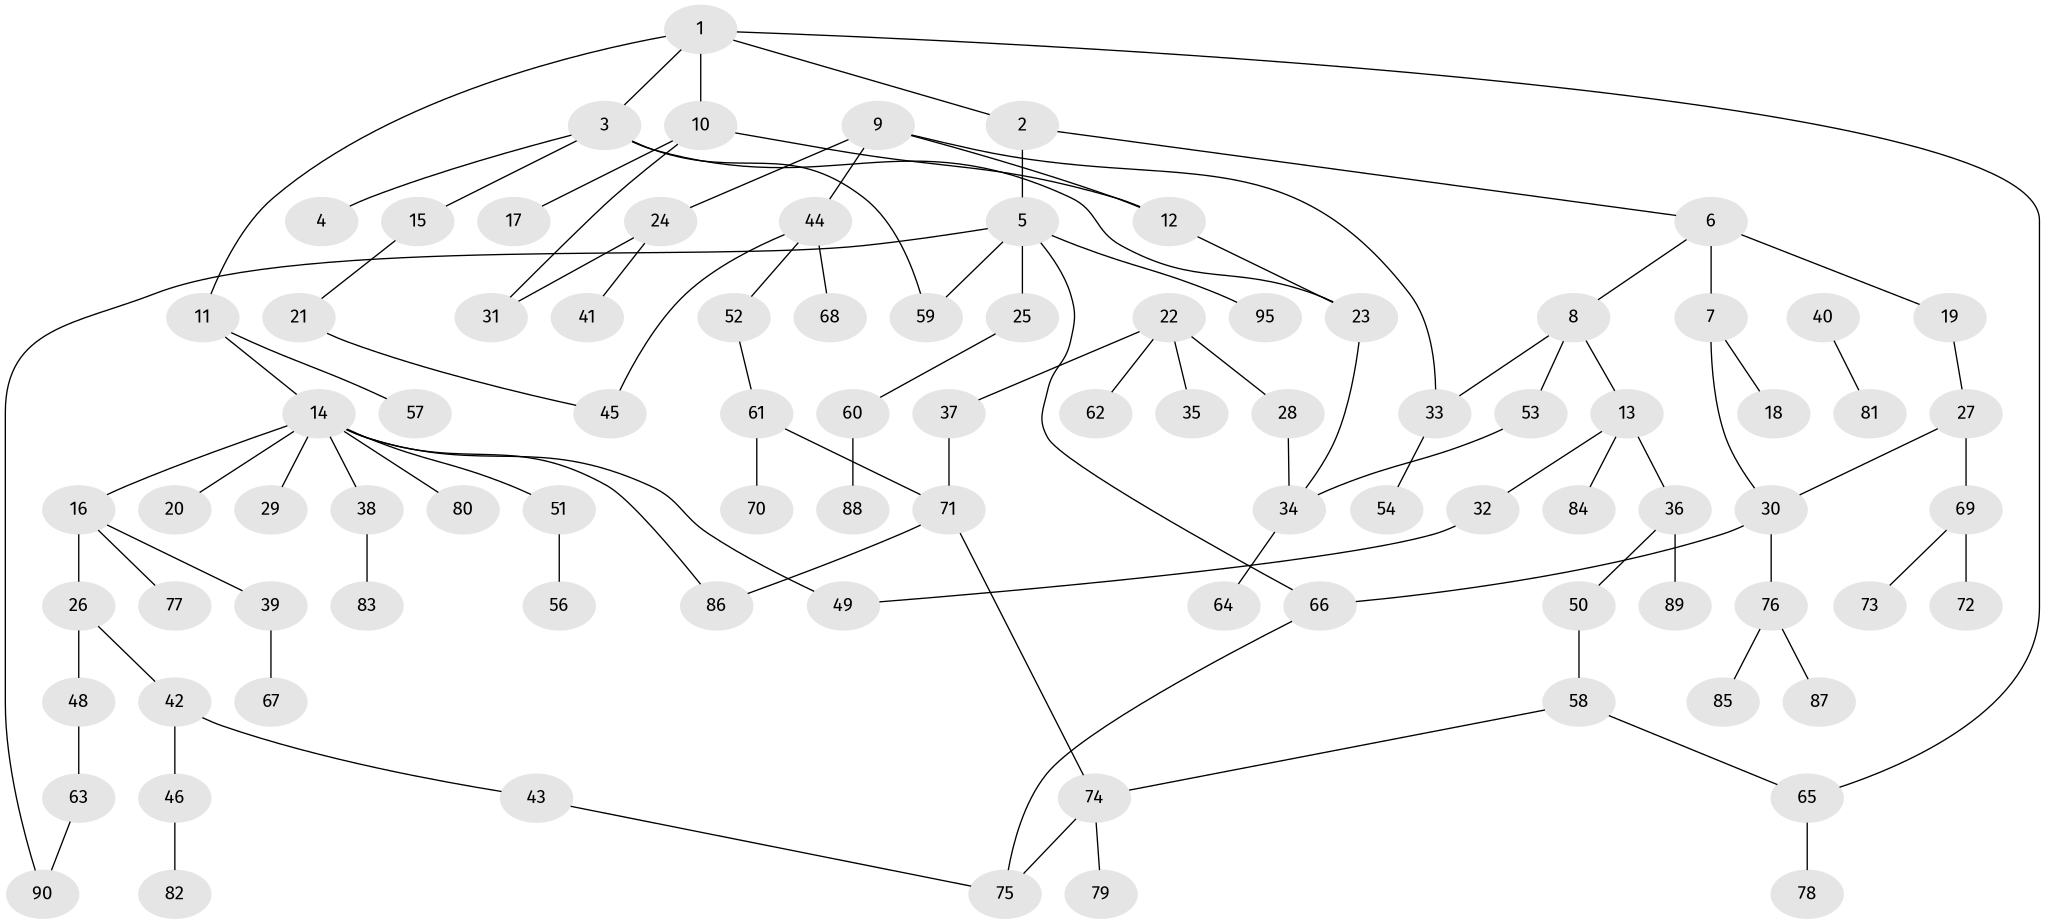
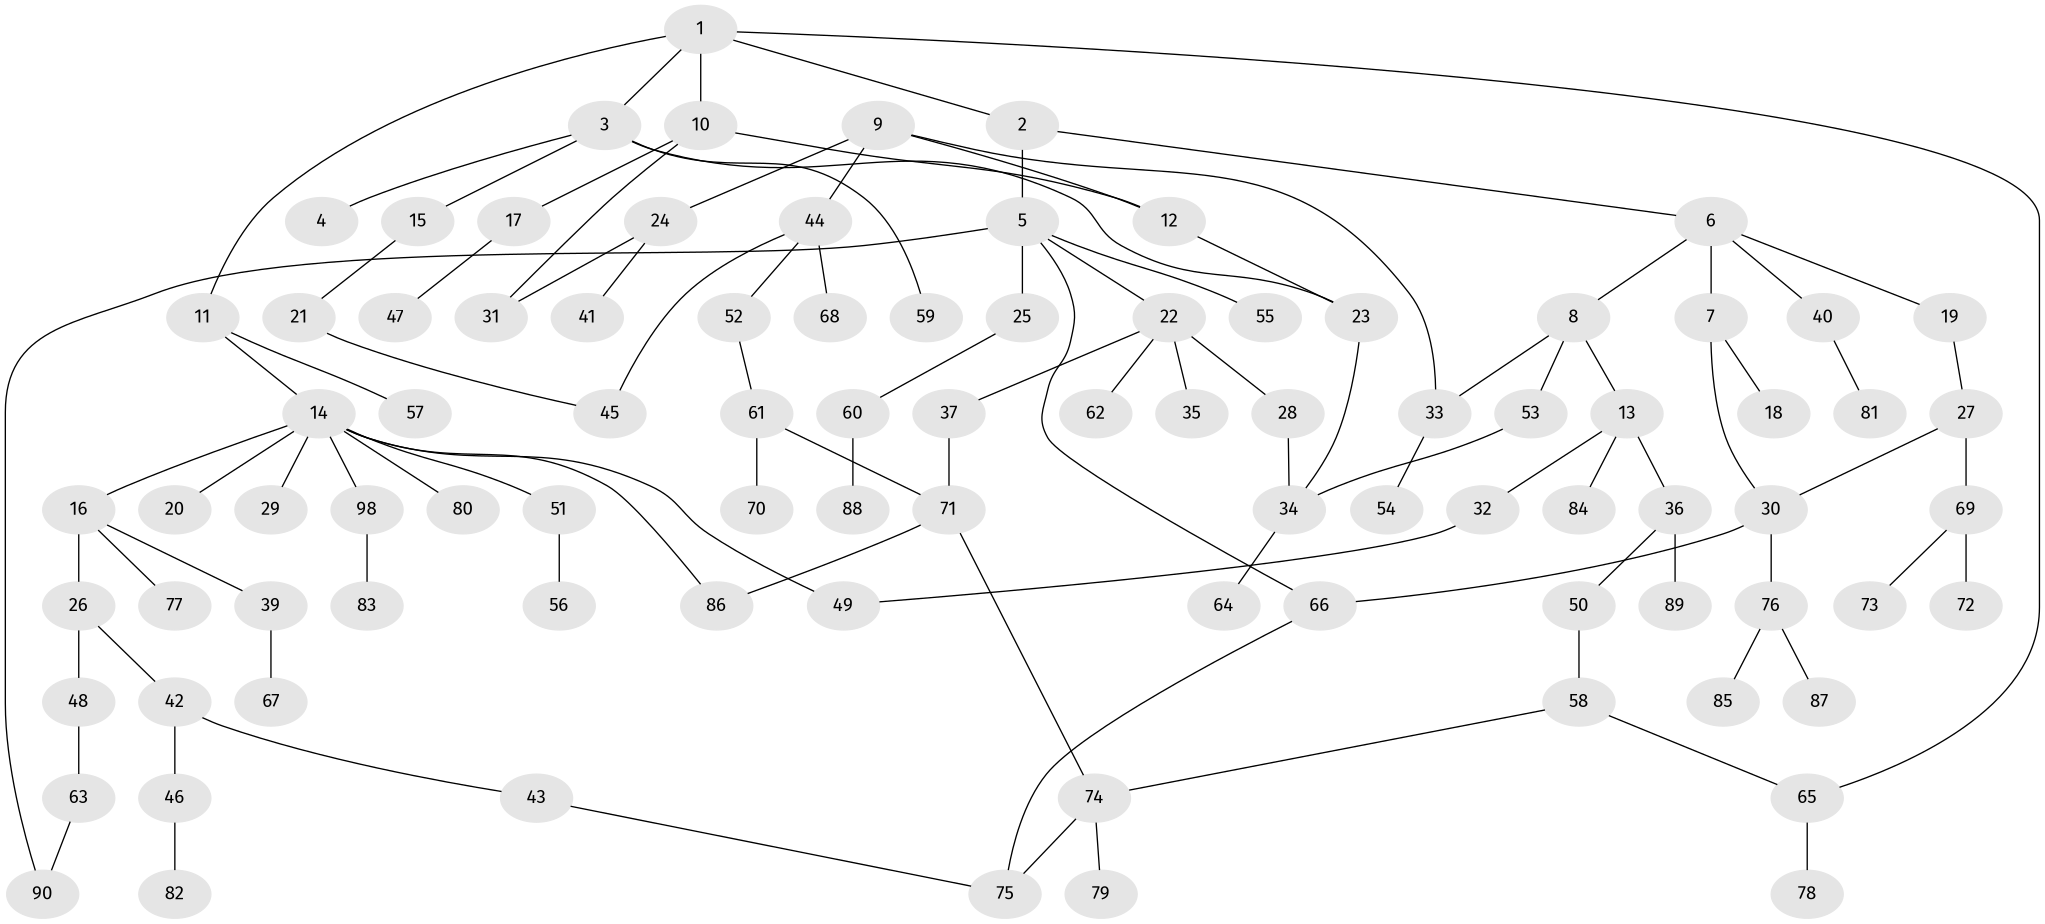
  graph {
    fontname="Fira Sans"
    node [color=gray90 fontname="Fira Sans" style=filled]
    edge [fontname="Fira Sans"]
    1
    2
    3
    10
    11
    65
    5
    6
    4
    15
    23
    59
    12
    17
    31
    14
    57
    78
    22
    25
-   55 [label=95]
+   55
    66
    90
    7
    8
    19
    40
    21
    34
    28
    35
    37
    62
    60
    75
    18
    30
    13
    53
    33
    27
    81
    76
    9
    24
    44
    32
    36
    84
    41
    54
    45
    52
    68
+   47
    16
    20
    29
-   38
+   38 [label=98]
    49
    51
    80
    86
    50
    89
    26
    39
    77
    83
    56
    42
    48
    67
    69
    71
    64
    88
    43
    46
    63
    72
    73
    85
    87
    58
    74
    82
    61
    70
    79
    1 -- 2
    1 -- 3
    1 -- 10
    1 -- 11
    1 -- 65
    2 -- 5
    2 -- 6
    3 -- 4
    3 -- 15
    3 -- 23
    3 -- 59
    10 -- 12
    10 -- 17
    10 -- 31
    11 -- 14
    11 -- 57
    65 -- 78
-   5 -- 59
+   5 -- 22
    5 -- 25
    5 -- 55
    5 -- 66
    5 -- 90
    6 -- 7
    6 -- 8
    6 -- 19
+   6 -- 40
    15 -- 21
    23 -- 34
    12 -- 23
+   17 -- 47
    14 -- 16
    14 -- 20
    14 -- 29
    14 -- 38
    14 -- 49
    14 -- 51
    14 -- 80
    14 -- 86
    22 -- 28
    22 -- 35
    22 -- 37
    22 -- 62
    25 -- 60
    66 -- 75
    7 -- 18
    7 -- 30
    8 -- 13
    8 -- 53
    8 -- 33
    19 -- 27
    40 -- 81
    21 -- 45
    34 -- 64
    28 -- 34
    37 -- 71
    60 -- 88
    30 -- 66
    30 -- 76
    13 -- 32
    13 -- 36
    13 -- 84
    53 -- 34
    33 -- 54
    27 -- 30
    27 -- 69
    76 -- 85
    76 -- 87
    9 -- 12
    9 -- 33
    9 -- 24
    9 -- 44
    24 -- 31
    24 -- 41
    44 -- 45
    44 -- 52
    44 -- 68
    32 -- 49
    36 -- 50
    36 -- 89
    52 -- 61
    16 -- 26
    16 -- 39
    16 -- 77
    38 -- 83
    51 -- 56
    50 -- 58
    26 -- 42
    26 -- 48
    39 -- 67
    42 -- 43
    42 -- 46
    48 -- 63
    69 -- 72
    69 -- 73
    71 -- 86
    71 -- 74
    43 -- 75
    46 -- 82
    63 -- 90
    58 -- 65
    58 -- 74
    74 -- 75
    74 -- 79
    61 -- 71
    61 -- 70
  }
